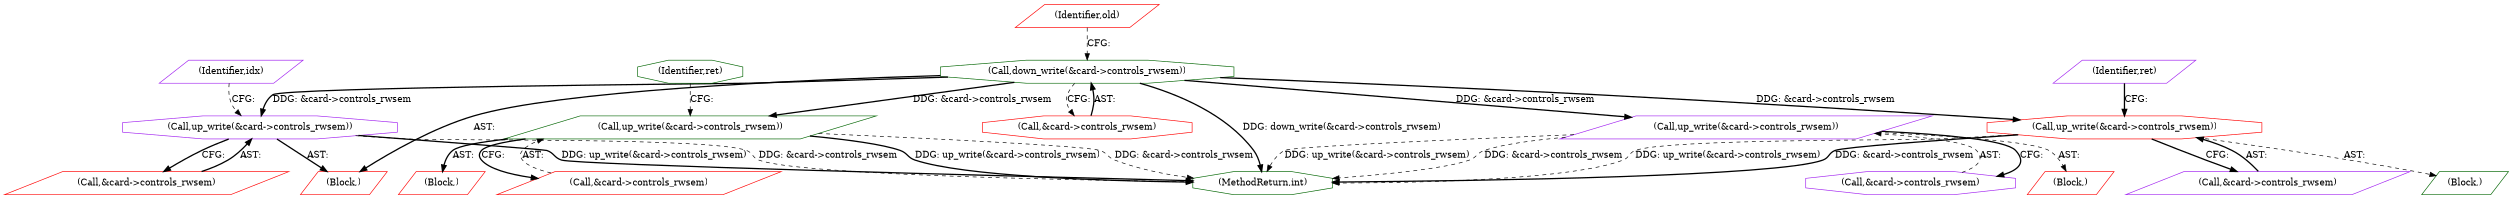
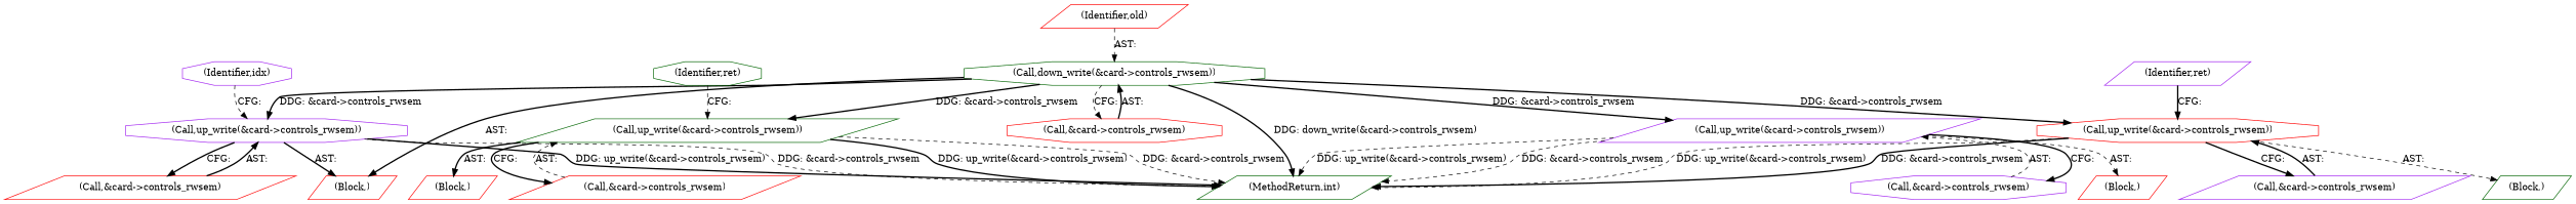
  digraph {
    node [color=red shape=parallelogram]
    edge [style=bold]
    n1 [color=darkgreen label="(Call,down_write(&card->controls_rwsem))" shape=octagon]
    n2 [color=darkgreen label="(Call,up_write(&card->controls_rwsem))"]
    n3 [color=purple label="(Call,up_write(&card->controls_rwsem))"]
    n4 [label="(Call,up_write(&card->controls_rwsem))" shape=octagon]
    n5 [color=purple label="(Call,up_write(&card->controls_rwsem))" shape=octagon]
    n6 [label="(Block,)"]
    n7 [label="(Call,&card->controls_rwsem)" shape=octagon]
-   n8 [color=darkgreen label="(MethodReturn,int)" shape=octagon]
+   n8 [color=darkgreen label="(MethodReturn,int)"]
    n9 [label="(Call,&card->controls_rwsem)"]
    n10 [label="(Block,)"]
    n11 [color=purple label="(Call,&card->controls_rwsem)" shape=octagon]
    n12 [label="(Block,)"]
    n13 [color=purple label="(Call,&card->controls_rwsem)"]
    n14 [color=darkgreen label="(Block,)"]
    n15 [label="(Call,&card->controls_rwsem)"]
    n16 [color=darkgreen label="(Identifier,ret)" shape=octagon]
    n17 [label="(Identifier,old)"]
    n18 [color=purple label="(Identifier,ret)"]
-   n19 [color=purple label="(Identifier,idx)"]
+   n19 [color=purple label="(Identifier,idx)" shape=octagon]
    n1 -> n2 [label="DDG: &card->controls_rwsem"]
    n1 -> n3 [label="DDG: &card->controls_rwsem"]
    n1 -> n4 [label="DDG: &card->controls_rwsem"]
    n1 -> n5 [label="DDG: &card->controls_rwsem"]
    n1 -> n6 [label="AST: "]
    n1 -> n7 [label="CFG: " style=dashed]
    n1 -> n8 [label="DDG: down_write(&card->controls_rwsem)"]
    n2 -> n8 [label="DDG: up_write(&card->controls_rwsem)"]
    n2 -> n8 [label="DDG: &card->controls_rwsem" style=dashed]
    n2 -> n9 [label="CFG: "]
    n2 -> n10 [label="AST: "]
    n3 -> n8 [label="DDG: up_write(&card->controls_rwsem)" style=dashed]
    n3 -> n8 [label="DDG: &card->controls_rwsem" style=dashed]
    n3 -> n11 [label="CFG: "]
    n3 -> n12 [label="AST: " style=dashed]
    n4 -> n8 [label="DDG: &card->controls_rwsem"]
    n4 -> n8 [label="DDG: up_write(&card->controls_rwsem)" style=dashed]
    n4 -> n13 [label="CFG: "]
    n4 -> n14 [label="AST: " style=dashed]
    n5 -> n6 [label="AST: "]
    n5 -> n8 [label="DDG: up_write(&card->controls_rwsem)"]
    n5 -> n8 [label="DDG: &card->controls_rwsem" style=dashed]
    n5 -> n15 [label="CFG: "]
    n7 -> n1 [label="AST: "]
    n9 -> n2 [label="AST: " style=dashed]
    n11 -> n3 [label="AST: " style=dashed]
    n13 -> n4 [label="AST: "]
    n15 -> n5 [label="AST: "]
    n16 -> n2 [label="CFG: " style=dashed]
-   n17 -> n1 [label="CFG: " style=dashed]
+   n17 -> n1 [label="AST: " style=dashed]
    n18 -> n4 [label="CFG: "]
    n19 -> n5 [label="CFG: " style=dashed]
  }
